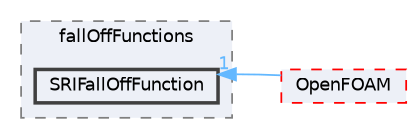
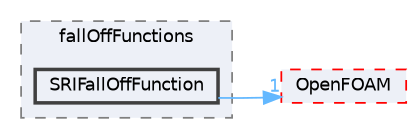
  digraph {
    compound=true
    rankdir=LR
    node [fillcolor="#edf0f7" fontname=Helvetica fontsize=10 shape=box]
    n1 [color=grey25 height=0.2 label=SRIFallOffFunction style="filled,bold" width=0.4]
    n2 [color=red height=0.2 label=OpenFOAM style="filled,dashed" width=0.4]
    subgraph cluster_1 {
      bgcolor="#edf0f7"
      fontname=Helvetica
      fontsize=10
      label=fallOffFunctions
      pencolor=grey50
      style="filled,dashed"
      n1
    }
-   n2 -> n1 [color=steelblue1 fontcolor=steelblue1 fontname=Helvetica fontsize=10 headlabel=1 labeldistance=1.5 labelfontname=Helvetica labelfontsize=10]
+   n1 -> n2 [color=steelblue1 fontcolor=steelblue1 fontname=Helvetica fontsize=10 headlabel=1 labeldistance=1.5 labelfontname=Helvetica labelfontsize=10]
  }
